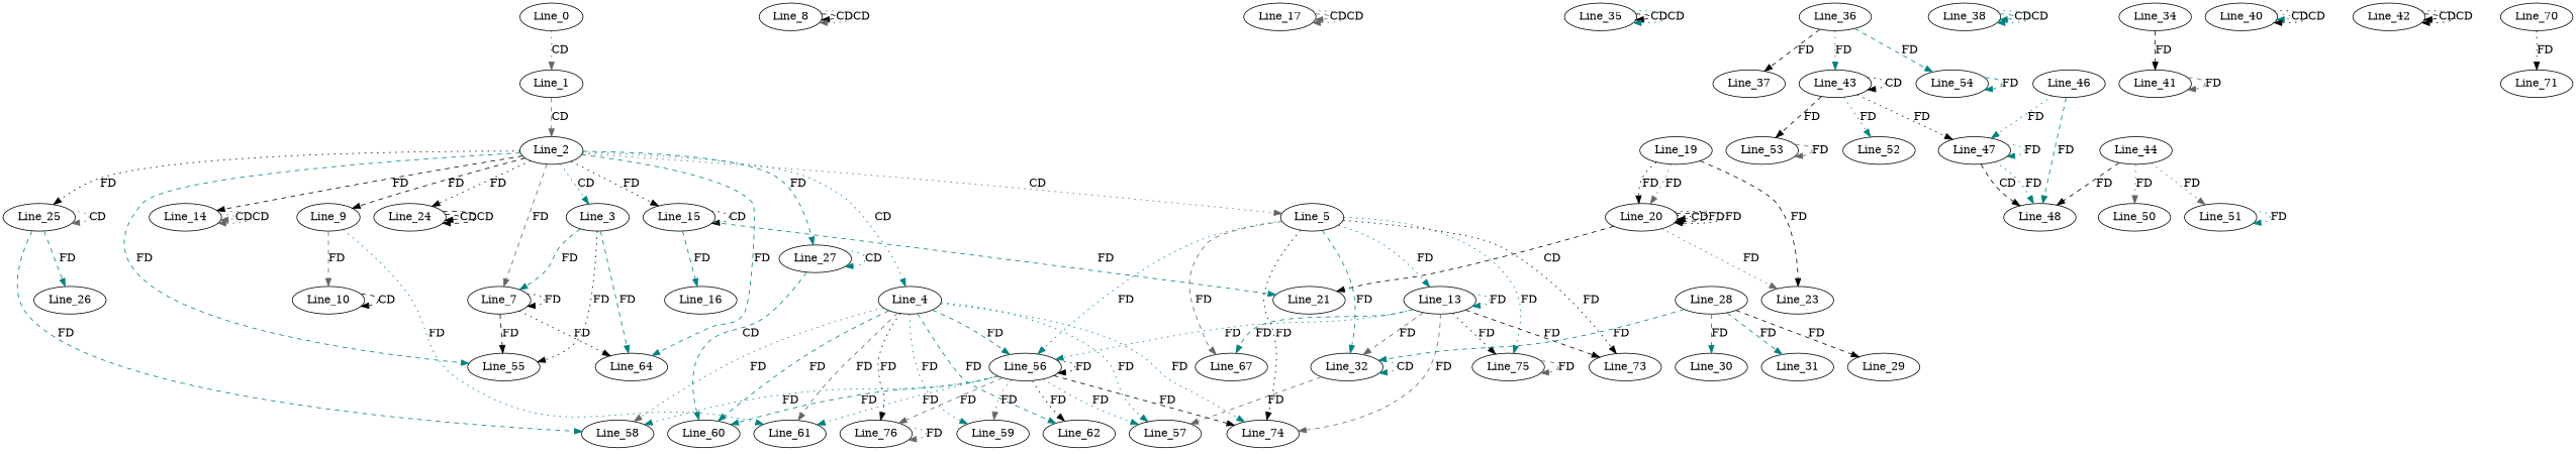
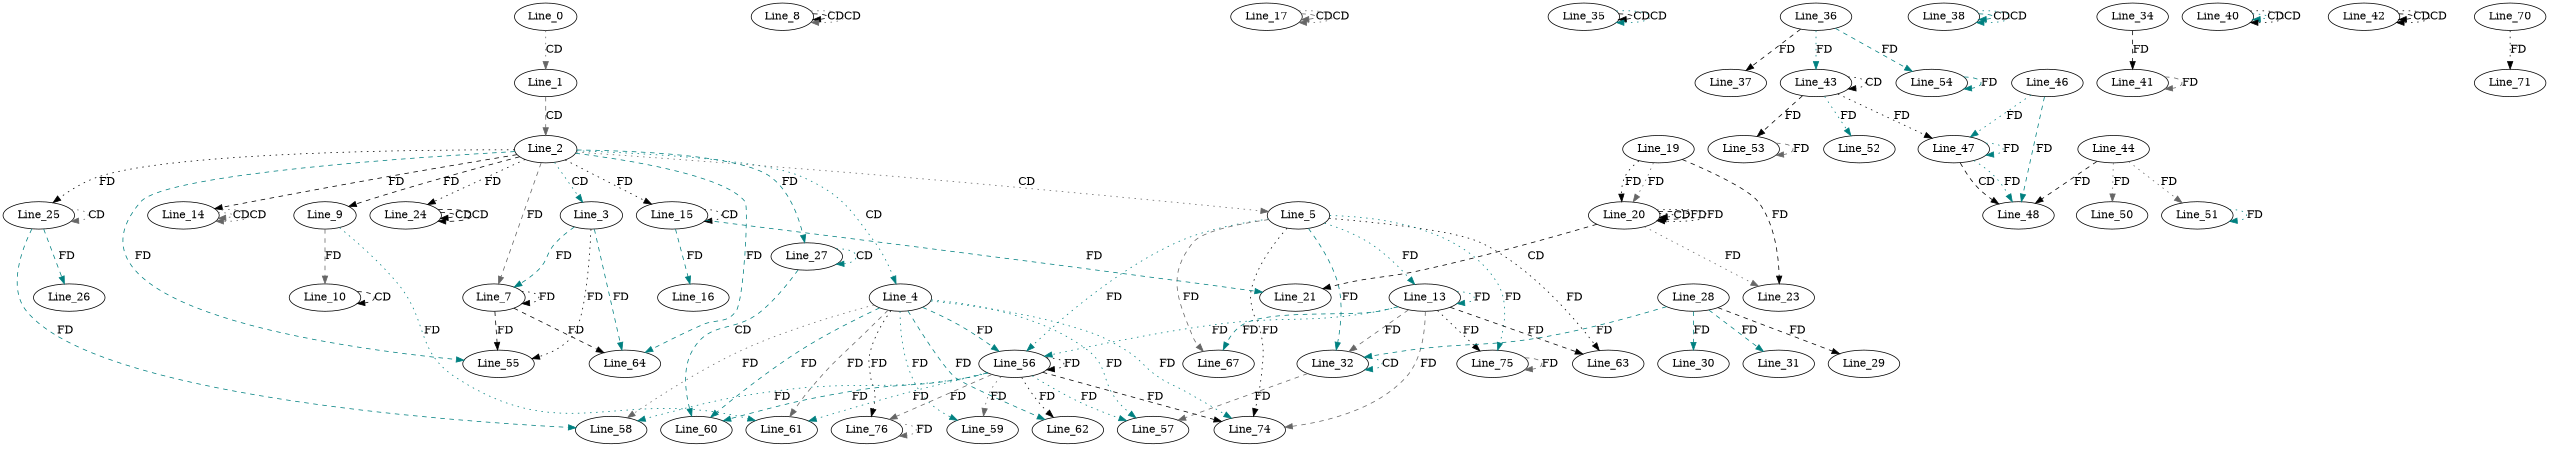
  digraph {
    edge [color=teal style=dotted]
    Line_0
    Line_1
    Line_2
    Line_3
    Line_4
    Line_5
    Line_7
    Line_9
    Line_14
    Line_15
    Line_24
    Line_25
    Line_27
    Line_55
    Line_64
    Line_56
    Line_57
    Line_58
    Line_59
    Line_60
    Line_61
    Line_62
    Line_74
    Line_76
    Line_13
    Line_32
-   Line_63 [label=Line_73]
+   Line_63
    Line_67
    Line_75
    Line_10
    Line_16
    Line_21
    Line_26
    Line_8
    Line_17
    Line_19
    Line_20
    Line_23
    Line_28
    Line_29
    Line_30
    Line_31
    Line_35
    Line_36
    Line_37
    Line_43
    Line_54
    Line_47
    Line_52
    Line_53
    Line_38
    Line_41
    Line_40
    Line_34
    Line_42
    Line_48
    Line_46
    Line_44
    Line_50
    Line_51
    Line_70
    Line_71
    Line_0 -> Line_1 [color=gray40 label=CD]
    Line_1 -> Line_2 [color=gray40 label=CD style=dashed]
    Line_2 -> Line_3 [label=CD]
    Line_2 -> Line_4 [label=CD]
    Line_2 -> Line_5 [color=gray40 label=CD]
    Line_2 -> Line_7 [color=gray40 label=FD style=dashed]
    Line_2 -> Line_9 [color=black label=FD style=dashed]
    Line_2 -> Line_14 [color=black label=FD style=dashed]
    Line_2 -> Line_15 [color=black label=FD]
    Line_2 -> Line_24 [color=black label=FD]
    Line_2 -> Line_25 [color=black label=FD]
    Line_2 -> Line_27 [label=FD style=dashed]
    Line_2 -> Line_55 [label=FD style=dashed]
    Line_2 -> Line_64 [label=FD style=dashed]
    Line_3 -> Line_7 [label=FD style=dashed]
    Line_3 -> Line_55 [color=black label=FD]
    Line_3 -> Line_64 [label=FD style=dashed]
    Line_4 -> Line_56 [label=FD style=dashed]
    Line_4 -> Line_57 [label=FD]
    Line_4 -> Line_58 [color=gray40 label=FD]
    Line_4 -> Line_59 [label=FD]
    Line_4 -> Line_60 [label=FD style=dashed]
    Line_4 -> Line_61 [color=gray40 label=FD style=dashed]
    Line_4 -> Line_62 [label=FD style=dashed]
    Line_4 -> Line_74 [label=FD]
    Line_4 -> Line_76 [color=black label=FD]
    Line_5 -> Line_56 [label=FD]
    Line_5 -> Line_74 [color=black label=FD]
    Line_5 -> Line_13 [label=FD]
    Line_5 -> Line_32 [label=FD style=dashed]
    Line_5 -> Line_63 [color=black label=FD]
    Line_5 -> Line_67 [color=gray40 label=FD style=dashed]
    Line_5 -> Line_75 [label=FD]
    Line_7 -> Line_7 [color=black label=FD]
    Line_7 -> Line_55 [color=black label=FD style=dashed]
-   Line_7 -> Line_64 [color=black label=FD]
+   Line_7 -> Line_64 [color=black label=FD style=dashed]
    Line_9 -> Line_61 [label=FD]
    Line_9 -> Line_10 [color=gray40 label=FD style=dashed]
    Line_14 -> Line_14 [color=gray40 label=CD]
    Line_14 -> Line_14 [color=gray40 label=CD]
    Line_15 -> Line_15 [color=black label=CD]
    Line_15 -> Line_16 [label=FD style=dashed]
    Line_15 -> Line_21 [label=FD style=dashed]
    Line_24 -> Line_24 [color=black label=CD style=dashed]
    Line_24 -> Line_24 [color=black label=CD style=dashed]
    Line_25 -> Line_25 [color=gray40 label=CD]
    Line_25 -> Line_58 [label=FD style=dashed]
    Line_25 -> Line_26 [label=FD style=dashed]
    Line_27 -> Line_27 [label=CD]
    Line_27 -> Line_60 [label=CD style=dashed]
    Line_56 -> Line_56 [color=black label=FD]
    Line_56 -> Line_57 [label=FD]
    Line_56 -> Line_58 [label=FD]
    Line_56 -> Line_59 [color=gray40 label=FD]
    Line_56 -> Line_60 [label=FD style=dashed]
    Line_56 -> Line_61 [label=FD]
    Line_56 -> Line_62 [color=black label=FD]
    Line_56 -> Line_74 [color=black label=FD style=dashed]
    Line_56 -> Line_76 [color=gray40 label=FD style=dashed]
    Line_76 -> Line_76 [color=gray40 label=FD]
    Line_13 -> Line_56 [label=FD]
    Line_13 -> Line_74 [color=gray40 label=FD style=dashed]
    Line_13 -> Line_13 [label=FD]
    Line_13 -> Line_32 [color=gray40 label=FD style=dashed]
    Line_13 -> Line_63 [color=black label=FD style=dashed]
    Line_13 -> Line_67 [label=FD style=dashed]
    Line_13 -> Line_75 [color=black label=FD]
    Line_32 -> Line_57 [color=gray40 label=FD style=dashed]
    Line_32 -> Line_32 [label=CD]
    Line_75 -> Line_75 [color=gray40 label=FD style=dashed]
    Line_10 -> Line_10 [color=black label=CD style=dashed]
    Line_8 -> Line_8 [color=black label=CD style=dashed]
    Line_8 -> Line_8 [color=gray40 label=CD]
    Line_17 -> Line_17 [color=gray40 label=CD style=dashed]
    Line_17 -> Line_17 [color=gray40 label=CD]
    Line_19 -> Line_20 [color=black label=FD]
    Line_19 -> Line_20 [color=gray40 label=FD]
    Line_19 -> Line_23 [color=black label=FD style=dashed]
    Line_20 -> Line_21 [color=black label=CD style=dashed]
    Line_20 -> Line_20 [color=black label=CD]
    Line_20 -> Line_20 [color=black label=FD style=dashed]
    Line_20 -> Line_20 [color=black label=FD]
    Line_20 -> Line_23 [color=gray40 label=FD]
    Line_28 -> Line_32 [label=FD style=dashed]
    Line_28 -> Line_29 [color=black label=FD style=dashed]
    Line_28 -> Line_30 [label=FD style=dashed]
    Line_28 -> Line_31 [label=FD style=dashed]
    Line_35 -> Line_35 [color=black label=CD style=dashed]
    Line_35 -> Line_35 [label=CD]
    Line_36 -> Line_37 [color=black label=FD style=dashed]
    Line_36 -> Line_43 [label=FD]
    Line_36 -> Line_54 [label=FD style=dashed]
    Line_43 -> Line_43 [color=black label=CD]
    Line_43 -> Line_47 [color=black label=FD]
    Line_43 -> Line_52 [label=FD]
    Line_43 -> Line_53 [color=black label=FD style=dashed]
    Line_54 -> Line_54 [label=FD style=dashed]
    Line_47 -> Line_47 [label=FD]
    Line_47 -> Line_48 [color=black label=CD style=dashed]
    Line_47 -> Line_48 [label=FD]
    Line_53 -> Line_53 [color=gray40 label=FD style=dashed]
    Line_38 -> Line_38 [label=CD style=dashed]
    Line_38 -> Line_38 [label=CD]
    Line_41 -> Line_41 [color=gray40 label=FD style=dashed]
    Line_40 -> Line_40 [label=CD]
    Line_40 -> Line_40 [color=black label=CD]
    Line_34 -> Line_41 [color=black label=FD style=dashed]
    Line_42 -> Line_42 [color=black label=CD style=dashed]
    Line_42 -> Line_42 [color=black label=CD]
    Line_46 -> Line_47 [label=FD]
    Line_46 -> Line_48 [label=FD style=dashed]
    Line_44 -> Line_48 [color=black label=FD style=dashed]
    Line_44 -> Line_50 [color=gray40 label=FD]
    Line_44 -> Line_51 [color=gray40 label=FD]
    Line_51 -> Line_51 [label=FD]
    Line_70 -> Line_71 [color=black label=FD]
  }
